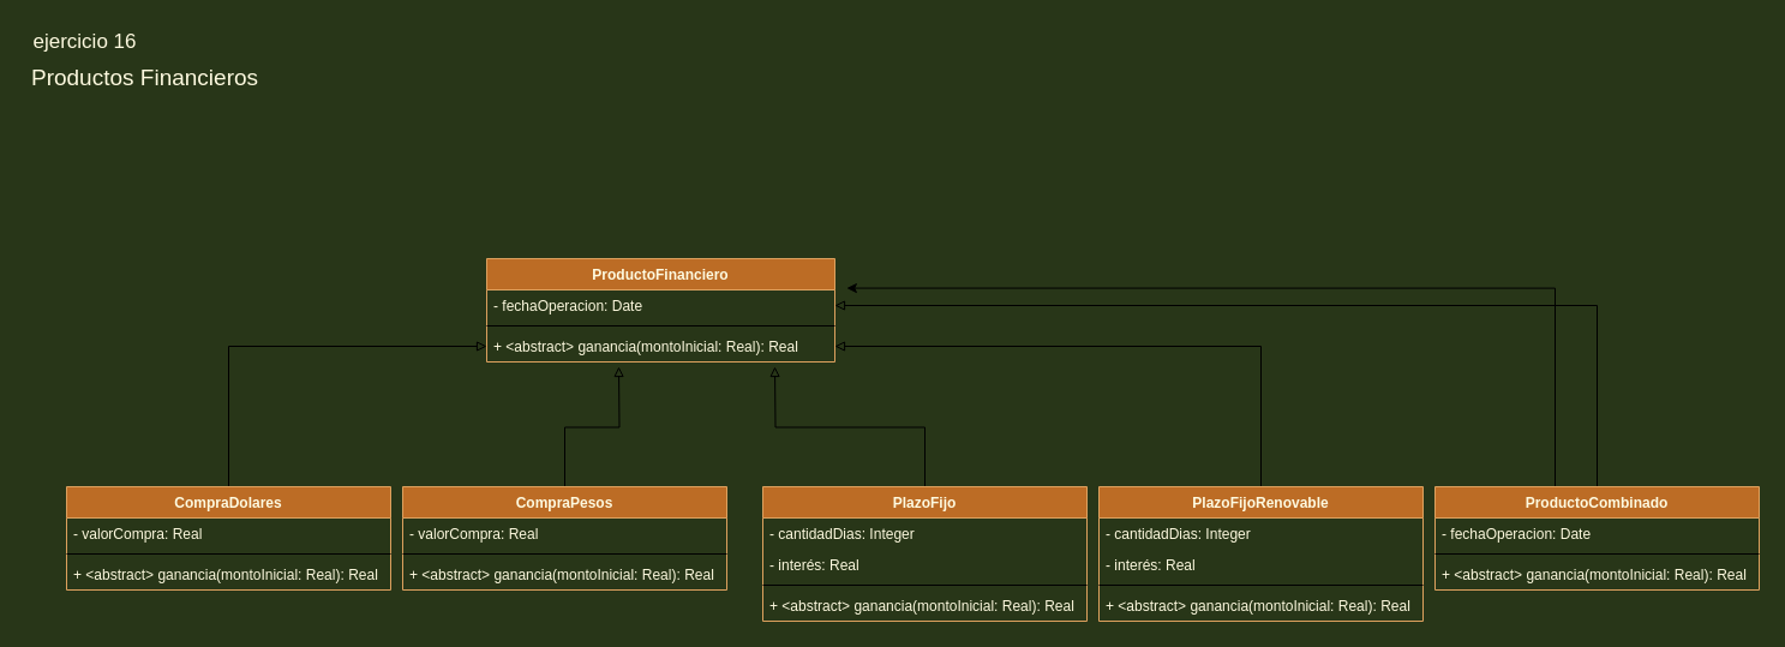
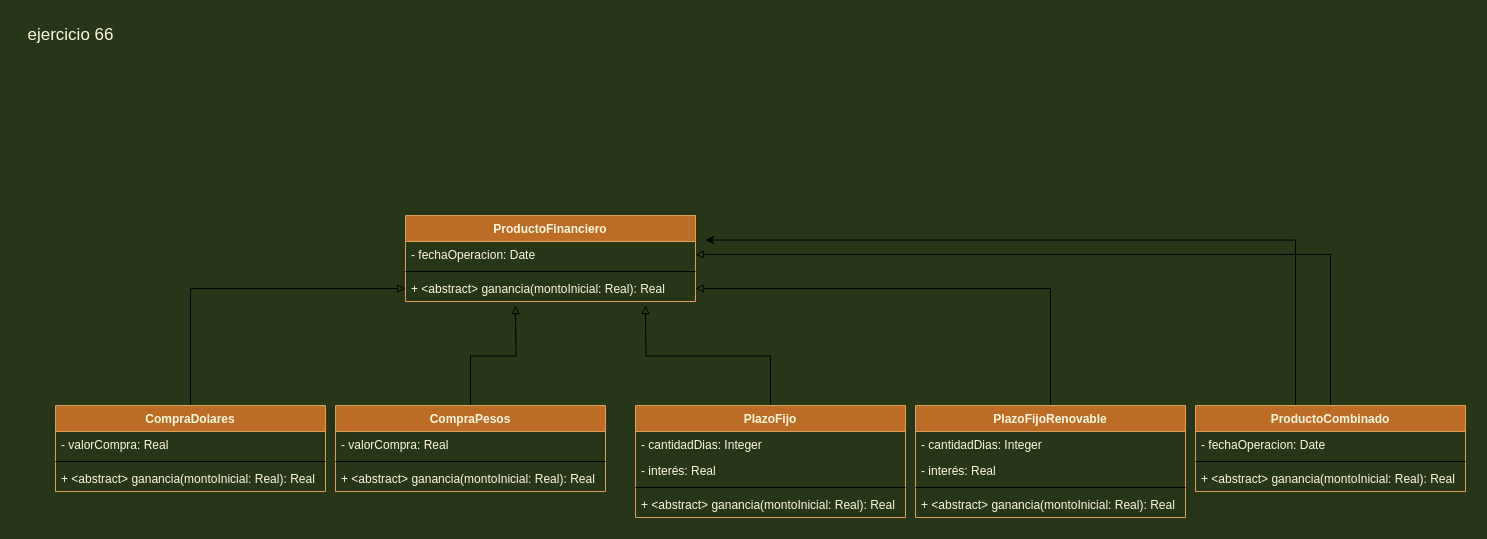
  <mxCell id="0" />
  <mxCell id="1" parent="0" />
- <mxCell id="2" value="Productos Financieros" style="text;html=1;align=center;verticalAlign=middle;resizable=0;points=[];autosize=1;strokeColor=none;fillColor=none;fontSize=19;fontColor=#FEFAE0;" parent="1" vertex="1"><mxGeometry x="20" y="50" width="200" height="30" as="geometry" /></mxCell>
- <mxCell id="3" value="ejercicio 16" style="text;html=1;align=center;verticalAlign=middle;resizable=0;points=[];autosize=1;strokeColor=none;fillColor=none;fontSize=17;fontColor=#FEFAE0;" parent="1" vertex="1"><mxGeometry x="20" y="20" width="100" height="30" as="geometry" /></mxCell>
+ <mxCell id="3" value="ejercicio 66" style="text;html=1;align=center;verticalAlign=middle;resizable=0;points=[];autosize=1;strokeColor=none;fillColor=none;fontSize=17;fontColor=#FEFAE0;" parent="1" vertex="1"><mxGeometry x="20" y="20" width="100" height="30" as="geometry" /></mxCell>
  <mxCell id="4" value="ProductoFinanciero" style="swimlane;fontStyle=1;align=center;verticalAlign=top;childLayout=stackLayout;horizontal=1;startSize=26;horizontalStack=0;resizeParent=1;resizeParentMax=0;resizeLast=0;collapsible=1;marginBottom=0;rounded=0;sketch=0;fontColor=#FEFAE0;strokeColor=#DDA15E;fillColor=#BC6C25;" parent="1" vertex="1"><mxGeometry x="405" y="215" width="290" height="86" as="geometry" /></mxCell>
  <mxCell id="5" value="- fechaOperacion: Date" style="text;strokeColor=none;fillColor=none;align=left;verticalAlign=top;spacingLeft=4;spacingRight=4;overflow=hidden;rotatable=0;points=[[0,0.5],[1,0.5]];portConstraint=eastwest;rounded=0;sketch=0;fontColor=#FEFAE0;" parent="4" vertex="1"><mxGeometry y="26" width="290" height="26" as="geometry" /></mxCell>
  <mxCell id="6" value="" style="line;strokeWidth=1;fillColor=none;align=left;verticalAlign=middle;spacingTop=-1;spacingLeft=3;spacingRight=3;rotatable=0;labelPosition=right;points=[];portConstraint=eastwest;rounded=0;sketch=0;fontColor=#FEFAE0;" parent="4" vertex="1"><mxGeometry y="52" width="290" height="8" as="geometry" /></mxCell>
  <mxCell id="7" value="+ &lt;abstract&gt; ganancia(montoInicial: Real): Real" style="text;strokeColor=none;fillColor=none;align=left;verticalAlign=top;spacingLeft=4;spacingRight=4;overflow=hidden;rotatable=0;points=[[0,0.5],[1,0.5]];portConstraint=eastwest;rounded=0;sketch=0;fontColor=#FEFAE0;" parent="4" vertex="1"><mxGeometry y="60" width="290" height="26" as="geometry" /></mxCell>
  <mxCell id="8" style="edgeStyle=orthogonalEdgeStyle;rounded=0;orthogonalLoop=1;jettySize=auto;html=1;endArrow=block;endFill=0;" edge="1" parent="1" source="9" target="7"><mxGeometry relative="1" as="geometry" /></mxCell>
  <mxCell id="9" value="CompraDolares" style="swimlane;fontStyle=1;align=center;verticalAlign=top;childLayout=stackLayout;horizontal=1;startSize=26;horizontalStack=0;resizeParent=1;resizeParentMax=0;resizeLast=0;collapsible=1;marginBottom=0;rounded=0;sketch=0;fontColor=#FEFAE0;strokeColor=#DDA15E;fillColor=#BC6C25;" parent="1" vertex="1"><mxGeometry x="55" y="405" width="270" height="86" as="geometry" /></mxCell>
  <mxCell id="10" value="- valorCompra: Real" style="text;strokeColor=none;fillColor=none;align=left;verticalAlign=top;spacingLeft=4;spacingRight=4;overflow=hidden;rotatable=0;points=[[0,0.5],[1,0.5]];portConstraint=eastwest;rounded=0;sketch=0;fontColor=#FEFAE0;" parent="9" vertex="1"><mxGeometry y="26" width="270" height="26" as="geometry" /></mxCell>
  <mxCell id="11" value="" style="line;strokeWidth=1;fillColor=none;align=left;verticalAlign=middle;spacingTop=-1;spacingLeft=3;spacingRight=3;rotatable=0;labelPosition=right;points=[];portConstraint=eastwest;rounded=0;sketch=0;fontColor=#FEFAE0;" parent="9" vertex="1"><mxGeometry y="52" width="270" height="8" as="geometry" /></mxCell>
  <mxCell id="12" value="+ &lt;abstract&gt; ganancia(montoInicial: Real): Real" style="text;strokeColor=none;fillColor=none;align=left;verticalAlign=top;spacingLeft=4;spacingRight=4;overflow=hidden;rotatable=0;points=[[0,0.5],[1,0.5]];portConstraint=eastwest;rounded=0;sketch=0;fontColor=#FEFAE0;" parent="9" vertex="1"><mxGeometry y="60" width="270" height="26" as="geometry" /></mxCell>
  <mxCell id="13" style="edgeStyle=orthogonalEdgeStyle;rounded=0;orthogonalLoop=1;jettySize=auto;html=1;endArrow=block;endFill=0;" edge="1" parent="1" source="14"><mxGeometry relative="1" as="geometry"><mxPoint x="515" y="305" as="targetPoint" /></mxGeometry></mxCell>
  <mxCell id="14" value="CompraPesos" style="swimlane;fontStyle=1;align=center;verticalAlign=top;childLayout=stackLayout;horizontal=1;startSize=26;horizontalStack=0;resizeParent=1;resizeParentMax=0;resizeLast=0;collapsible=1;marginBottom=0;rounded=0;sketch=0;fontColor=#FEFAE0;strokeColor=#DDA15E;fillColor=#BC6C25;" parent="1" vertex="1"><mxGeometry x="335" y="405" width="270" height="86" as="geometry" /></mxCell>
  <mxCell id="15" value="- valorCompra: Real" style="text;strokeColor=none;fillColor=none;align=left;verticalAlign=top;spacingLeft=4;spacingRight=4;overflow=hidden;rotatable=0;points=[[0,0.5],[1,0.5]];portConstraint=eastwest;rounded=0;sketch=0;fontColor=#FEFAE0;" parent="14" vertex="1"><mxGeometry y="26" width="270" height="26" as="geometry" /></mxCell>
  <mxCell id="16" value="" style="line;strokeWidth=1;fillColor=none;align=left;verticalAlign=middle;spacingTop=-1;spacingLeft=3;spacingRight=3;rotatable=0;labelPosition=right;points=[];portConstraint=eastwest;rounded=0;sketch=0;fontColor=#FEFAE0;" parent="14" vertex="1"><mxGeometry y="52" width="270" height="8" as="geometry" /></mxCell>
  <mxCell id="17" value="+ &lt;abstract&gt; ganancia(montoInicial: Real): Real" style="text;strokeColor=none;fillColor=none;align=left;verticalAlign=top;spacingLeft=4;spacingRight=4;overflow=hidden;rotatable=0;points=[[0,0.5],[1,0.5]];portConstraint=eastwest;rounded=0;sketch=0;fontColor=#FEFAE0;" parent="14" vertex="1"><mxGeometry y="60" width="270" height="26" as="geometry" /></mxCell>
  <mxCell id="18" style="edgeStyle=orthogonalEdgeStyle;rounded=0;orthogonalLoop=1;jettySize=auto;html=1;endArrow=block;endFill=0;" edge="1" parent="1" source="19"><mxGeometry relative="1" as="geometry"><mxPoint x="645" y="305" as="targetPoint" /></mxGeometry></mxCell>
  <mxCell id="19" value="PlazoFijo" style="swimlane;fontStyle=1;align=center;verticalAlign=top;childLayout=stackLayout;horizontal=1;startSize=26;horizontalStack=0;resizeParent=1;resizeParentMax=0;resizeLast=0;collapsible=1;marginBottom=0;rounded=0;sketch=0;fontColor=#FEFAE0;strokeColor=#DDA15E;fillColor=#BC6C25;" parent="1" vertex="1"><mxGeometry x="635" y="405" width="270" height="112" as="geometry" /></mxCell>
  <mxCell id="20" value="- cantidadDias: Integer" style="text;strokeColor=none;fillColor=none;align=left;verticalAlign=top;spacingLeft=4;spacingRight=4;overflow=hidden;rotatable=0;points=[[0,0.5],[1,0.5]];portConstraint=eastwest;rounded=0;sketch=0;fontColor=#FEFAE0;" parent="19" vertex="1"><mxGeometry y="26" width="270" height="26" as="geometry" /></mxCell>
  <mxCell id="21" value="- interés: Real" style="text;strokeColor=none;fillColor=none;align=left;verticalAlign=top;spacingLeft=4;spacingRight=4;overflow=hidden;rotatable=0;points=[[0,0.5],[1,0.5]];portConstraint=eastwest;rounded=0;sketch=0;fontColor=#FEFAE0;" parent="19" vertex="1"><mxGeometry y="52" width="270" height="26" as="geometry" /></mxCell>
  <mxCell id="22" value="" style="line;strokeWidth=1;fillColor=none;align=left;verticalAlign=middle;spacingTop=-1;spacingLeft=3;spacingRight=3;rotatable=0;labelPosition=right;points=[];portConstraint=eastwest;rounded=0;sketch=0;fontColor=#FEFAE0;" parent="19" vertex="1"><mxGeometry y="78" width="270" height="8" as="geometry" /></mxCell>
  <mxCell id="23" value="+ &lt;abstract&gt; ganancia(montoInicial: Real): Real" style="text;strokeColor=none;fillColor=none;align=left;verticalAlign=top;spacingLeft=4;spacingRight=4;overflow=hidden;rotatable=0;points=[[0,0.5],[1,0.5]];portConstraint=eastwest;rounded=0;sketch=0;fontColor=#FEFAE0;" parent="19" vertex="1"><mxGeometry y="86" width="270" height="26" as="geometry" /></mxCell>
  <mxCell id="24" style="edgeStyle=orthogonalEdgeStyle;rounded=0;orthogonalLoop=1;jettySize=auto;html=1;entryX=1;entryY=0.5;entryDx=0;entryDy=0;endArrow=block;endFill=0;" edge="1" parent="1" source="25" target="7"><mxGeometry relative="1" as="geometry" /></mxCell>
  <mxCell id="25" value="PlazoFijoRenovable" style="swimlane;fontStyle=1;align=center;verticalAlign=top;childLayout=stackLayout;horizontal=1;startSize=26;horizontalStack=0;resizeParent=1;resizeParentMax=0;resizeLast=0;collapsible=1;marginBottom=0;rounded=0;sketch=0;fontColor=#FEFAE0;strokeColor=#DDA15E;fillColor=#BC6C25;" parent="1" vertex="1"><mxGeometry x="915" y="405" width="270" height="112" as="geometry" /></mxCell>
  <mxCell id="26" value="- cantidadDias: Integer" style="text;strokeColor=none;fillColor=none;align=left;verticalAlign=top;spacingLeft=4;spacingRight=4;overflow=hidden;rotatable=0;points=[[0,0.5],[1,0.5]];portConstraint=eastwest;rounded=0;sketch=0;fontColor=#FEFAE0;" parent="25" vertex="1"><mxGeometry y="26" width="270" height="26" as="geometry" /></mxCell>
  <mxCell id="27" value="- interés: Real" style="text;strokeColor=none;fillColor=none;align=left;verticalAlign=top;spacingLeft=4;spacingRight=4;overflow=hidden;rotatable=0;points=[[0,0.5],[1,0.5]];portConstraint=eastwest;rounded=0;sketch=0;fontColor=#FEFAE0;" parent="25" vertex="1"><mxGeometry y="52" width="270" height="26" as="geometry" /></mxCell>
  <mxCell id="28" value="" style="line;strokeWidth=1;fillColor=none;align=left;verticalAlign=middle;spacingTop=-1;spacingLeft=3;spacingRight=3;rotatable=0;labelPosition=right;points=[];portConstraint=eastwest;rounded=0;sketch=0;fontColor=#FEFAE0;" parent="25" vertex="1"><mxGeometry y="78" width="270" height="8" as="geometry" /></mxCell>
  <mxCell id="29" value="+ &lt;abstract&gt; ganancia(montoInicial: Real): Real" style="text;strokeColor=none;fillColor=none;align=left;verticalAlign=top;spacingLeft=4;spacingRight=4;overflow=hidden;rotatable=0;points=[[0,0.5],[1,0.5]];portConstraint=eastwest;rounded=0;sketch=0;fontColor=#FEFAE0;" parent="25" vertex="1"><mxGeometry y="86" width="270" height="26" as="geometry" /></mxCell>
  <mxCell id="30" style="edgeStyle=orthogonalEdgeStyle;rounded=0;orthogonalLoop=1;jettySize=auto;html=1;entryX=1;entryY=0.5;entryDx=0;entryDy=0;endArrow=block;endFill=0;" edge="1" parent="1" source="32" target="5"><mxGeometry relative="1" as="geometry" /></mxCell>
  <mxCell id="31" style="edgeStyle=orthogonalEdgeStyle;rounded=0;orthogonalLoop=1;jettySize=auto;html=1;entryX=1.034;entryY=-0.055;entryDx=0;entryDy=0;entryPerimeter=0;endArrow=classic;endFill=1;" edge="1" parent="1" source="32" target="5"><mxGeometry relative="1" as="geometry"><Array as="points"><mxPoint x="1295" y="240" /></Array></mxGeometry></mxCell>
  <mxCell id="32" value="ProductoCombinado" style="swimlane;fontStyle=1;align=center;verticalAlign=top;childLayout=stackLayout;horizontal=1;startSize=26;horizontalStack=0;resizeParent=1;resizeParentMax=0;resizeLast=0;collapsible=1;marginBottom=0;rounded=0;sketch=0;fontColor=#FEFAE0;strokeColor=#DDA15E;fillColor=#BC6C25;" parent="1" vertex="1"><mxGeometry x="1195" y="405" width="270" height="86" as="geometry" /></mxCell>
  <mxCell id="33" value="- fechaOperacion: Date" style="text;strokeColor=none;fillColor=none;align=left;verticalAlign=top;spacingLeft=4;spacingRight=4;overflow=hidden;rotatable=0;points=[[0,0.5],[1,0.5]];portConstraint=eastwest;rounded=0;sketch=0;fontColor=#FEFAE0;" parent="32" vertex="1"><mxGeometry y="26" width="270" height="26" as="geometry" /></mxCell>
  <mxCell id="34" value="" style="line;strokeWidth=1;fillColor=none;align=left;verticalAlign=middle;spacingTop=-1;spacingLeft=3;spacingRight=3;rotatable=0;labelPosition=right;points=[];portConstraint=eastwest;rounded=0;sketch=0;fontColor=#FEFAE0;" parent="32" vertex="1"><mxGeometry y="52" width="270" height="8" as="geometry" /></mxCell>
  <mxCell id="35" value="+ &lt;abstract&gt; ganancia(montoInicial: Real): Real" style="text;strokeColor=none;fillColor=none;align=left;verticalAlign=top;spacingLeft=4;spacingRight=4;overflow=hidden;rotatable=0;points=[[0,0.5],[1,0.5]];portConstraint=eastwest;rounded=0;sketch=0;fontColor=#FEFAE0;" parent="32" vertex="1"><mxGeometry y="60" width="270" height="26" as="geometry" /></mxCell>
